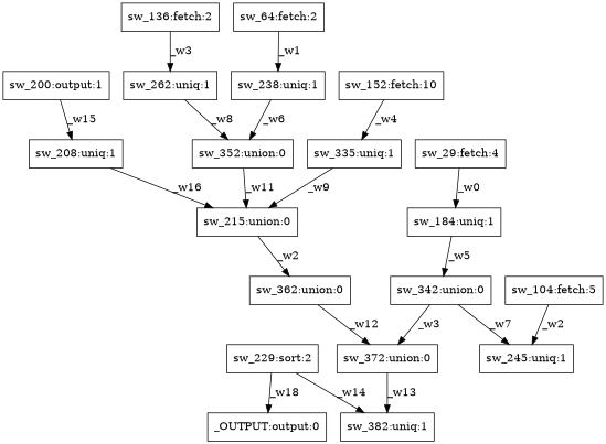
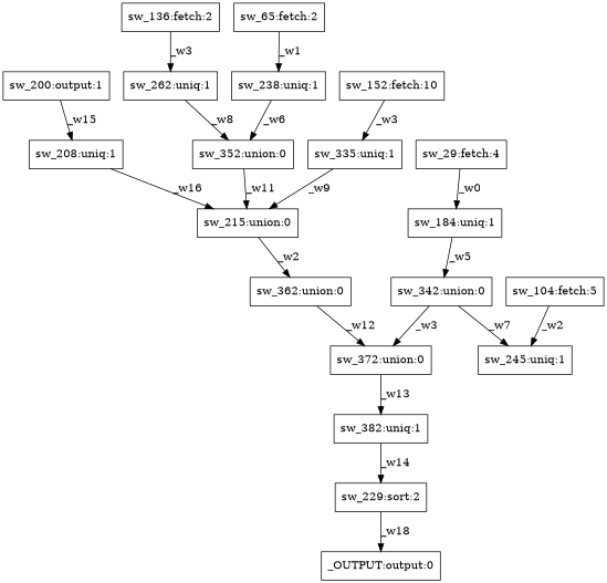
  digraph {
    node [shape=box]
    n1 [label="sw_245:uniq:1"]
    n2 [label="sw_342:union:0"]
    n3 [label="sw_372:union:0"]
    n4 [label="sw_200:output:1"]
    n5 [label="sw_208:uniq:1"]
    n6 [label="sw_215:union:0"]
    n7 [label="sw_29:fetch:4"]
    n8 [label="sw_184:uniq:1"]
    n9 [label="_OUTPUT:output:0"]
    n10 [label="sw_262:uniq:1"]
    n11 [label="sw_352:union:0"]
    n12 [label="sw_362:union:0"]
    n13 [label="sw_136:fetch:2"]
    n14 [label="sw_382:uniq:1"]
    n15 [label="sw_229:sort:2"]
    n16 [label="sw_104:fetch:5"]
    n17 [label="sw_238:uniq:1"]
    n18 [label="sw_152:fetch:10"]
    n19 [label="sw_335:uniq:1"]
-   n20 [label="sw_64:fetch:2"]
+   n20 [label="sw_65:fetch:2"]
    n2 -> n1 [label=_w7]
    n2 -> n3 [label=_w3]
    n3 -> n14 [label=_w13]
    n4 -> n5 [label=_w15]
    n5 -> n6 [label=_w16]
    n6 -> n12 [label=_w2]
    n7 -> n8 [label=_w0]
    n8 -> n2 [label=_w5]
    n10 -> n11 [label=_w8]
    n11 -> n6 [label=_w11]
    n12 -> n3 [label=_w12]
    n13 -> n10 [label=_w3]
-   n15 -> n14 [label=_w14]
+   n14 -> n15 [label=_w14]
    n15 -> n9 [label=_w18]
    n16 -> n1 [label=_w2]
    n17 -> n11 [label=_w6]
-   n18 -> n19 [label=_w4]
+   n18 -> n19 [label=_w3]
    n19 -> n6 [label=_w9]
    n20 -> n17 [label=_w1]
  }
